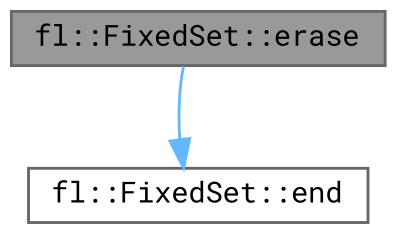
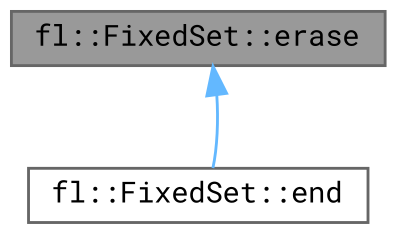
  digraph {
    rankdir=TB
    fontname="Roboto Mono"
    node [fontname="Roboto Mono" fontsize=10 shape=box style=filled]
    n1 [color=gray40 fillcolor=grey60 fontcolor=black height=0.2 label="fl::FixedSet::erase" width=0.4]
    n2 [color=grey40 fillcolor=white height=0.2 label="fl::FixedSet::end" width=0.4]
-   n1 -> n2 [color=steelblue1 fontname="Roboto Mono" fontsize=10 labelfontname=Helvetica labelfontsize=10 style=solid]
+   n2 -> n1 [color=steelblue1 fontname="Roboto Mono" fontsize=10 labelfontname=Helvetica labelfontsize=10 style=solid]
  }
